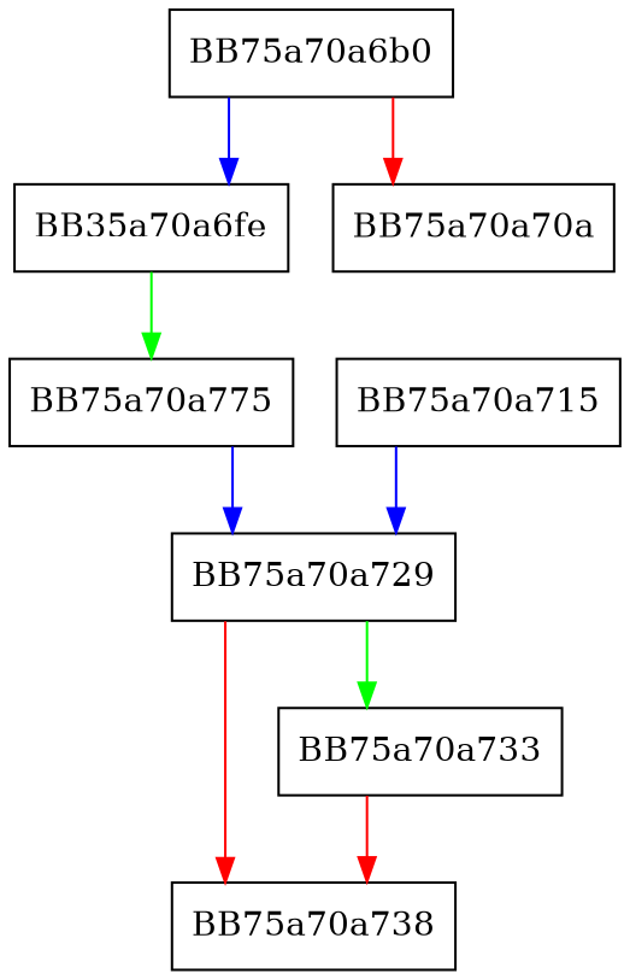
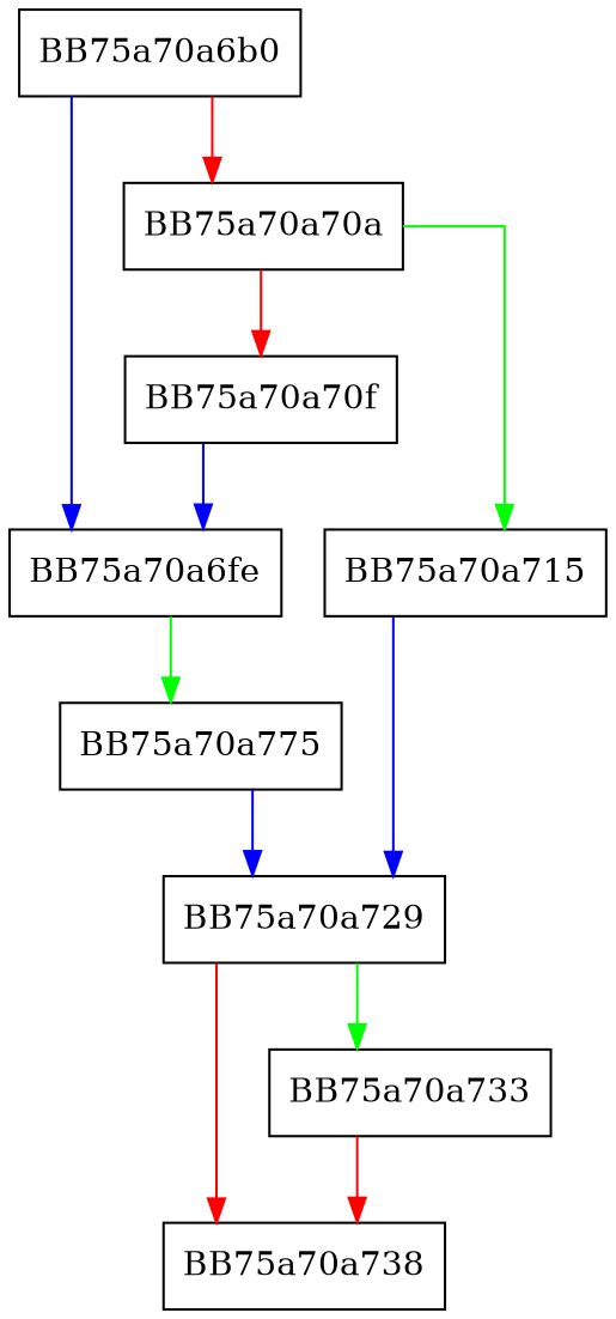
  digraph {
    splines=ortho
    node [shape=box]
    edge [color=blue]
    BB75a70a6b0
-   BB75a70a6fe [label=BB35a70a6fe]
+   BB75a70a6fe
    BB75a70a70a
    n4 [label=BB75a70a775]
    BB75a70a729
    BB75a70a715
+   BB75a70a70f
    BB75a70a738
    BB75a70a733
    BB75a70a6b0 -> BB75a70a6fe
    BB75a70a6b0 -> BB75a70a70a [color=red]
    BB75a70a6fe -> n4 [color=green]
+   BB75a70a70a -> BB75a70a715 [color=green]
+   BB75a70a70a -> BB75a70a70f [color=red]
    n4 -> BB75a70a729
    BB75a70a729 -> BB75a70a738 [color=red]
    BB75a70a729 -> BB75a70a733 [color=green]
    BB75a70a715 -> BB75a70a729
+   BB75a70a70f -> BB75a70a6fe
    BB75a70a733 -> BB75a70a738 [color=red]
  }
